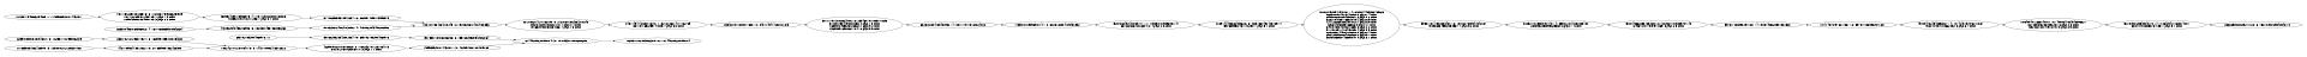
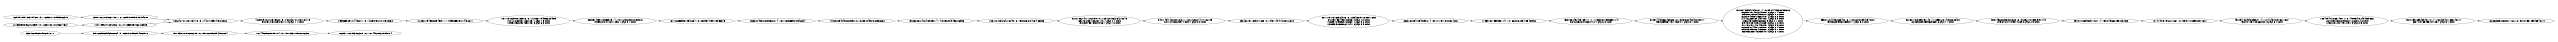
  digraph {
    rankdir=LR
    n1 [label="6937921952904860976 : -1"]
    n2 [label="-5576829525542502864 : 5 : 6937921952904860976\n"]
    n3 [label="1907533718516886256 : 6 : -5576829525542502864\n"]
    n4 [label="767445285229759104 : 3 : 1907533718516886256\n"]
    n5 [label="1625317767993962379 : 6 : 767445285229759104\n"]
    n6 [label="-6299918551303154680 : 3 : 1625317767993962379\n"]
    n7 [label="-2380782121296377527 : 6 : -6299918551303154680\n"]
    n8 [label="-7882427011237064173 : 3 : -442778992413372522\n"]
    n9 [label="2176539857362426509 : 3 : -2380782121296377527\n"]
    n10 [label="-442778992413372522 : 6 : 2176539857362426509\n"]
    n11 [label="4225979021001515068 : 5 : -7882427011237064173\n5761512730025373011: 3 pays 1 1 coins\n"]
    n12 [label="-7595655291014432811 : 3 : 4225979021001515068\n"]
    n13 [label="-1203817945863254509 : 7 : -7595655291014432811\n"]
    n14 [label="-7311150225008136516 : 6 : -1203817945863254509\n-7671161639811238729: 1 pays 7 5 coins\n-7855425282924850703: 3 pays 6 3 coins\n"]
    n15 [label="8689574099173956975 : 4 : -7311150225008136516\n4035920190446411296: 7 pays 8 4 coins\n"]
    n16 [label="-6770665659378542634 : 6 : 8689574099173956975\n"]
    n17 [label="-3233004537860356062 : 4 : -6770665659378542634\n"]
    n18 [label="4730922543458206996 : 6 : -3233004537860356062\n"]
    n19 [label="-9083236724064783856 : 4 : 4730922543458206996\n"]
    n20 [label="-7231001364264218245 : 6 : -9083236724064783856\n"]
    n21 [label="3212186274177162789 : 8 : -7231001364264218245\n-8921342891733287140: 7 pays 0 4 coins\n1916309753730334036: 7 pays 1 3 coins\n"]
    n22 [label="8437149474288001673 : 1 : 3212186274177162789\n-8817841652259747839: 7 pays 3 3 coins\n"]
    n23 [label="2334601911885077683 : 8 : 8437149474288001673\n"]
    n24 [label="3811179173160324006 : 6 : 2334601911885077683\n3700977534498000356: 0 pays 1 3 coins\n-1639940455323726360: 1 pays 9 2 coins\n-1363935165886671047: 6 pays 9 5 coins\n"]
    n25 [label="6823160834185430932 : 4 : 3811179173160324006\n"]
    n26 [label="1735918019596981147 : 8 : 6823160834185430932\n"]
    n27 [label="-5237360492403769777 : 1 : 1735918019596981147\n3678225261800630472: 4 pays 2 3 coins\n"]
    n28 [label="6189144483362469626 : 6 : -5237360492403769777\n-5576855567431148290: 7 pays 5 1 coins\n"]
    n29 [label="1800227309541542067 : 4 : 6189144483362469626\n-6623001514079740852: 3 pays 7 4 coins\n2096080130654358321: 2 pays 5 2 coins\n-3232194065715692015: 4 pays 6 5 coins\n-1471222651694457002: 4 pays 6 5 coins\n425674548659466366: 9 pays 0 1 coins\n6494848034009241665: 8 pays 2 2 coins\n5117512511416443225: 4 pays 9 5 coins\n-8232836744987728208: 5 pays 2 4 coins\n-2961232990604166868: 2 pays 3 1 coins\n3838036853746585840: 0 pays 6 1 coins\n"]
    n30 [label="3558118147330883480 : 6 : 1800227309541542067\n7509368345960058537: 7 pays 5 2 coins\n"]
    n31 [label="3025217815839757148 : 4 : 3558118147330883480\n-2803932850599625369: 6 pays 7 4 coins\n"]
    n32 [label="-5037456620531331528 : 6 : 3025217815839757148\n-2456442077949974269: 3 pays 2 5 coins\n"]
    n33 [label="5973770869982977601 : 4 : -5037456620531331528\n"]
    n34 [label="1074743737976211367 : 6 : 5973770869982977601\n"]
    n35 [label="4900947824548396327 : 4 : 1074743737976211367\n7960407054108662092: 3 pays 6 4 coins\n"]
    n36 [label="-1864094011665148071 : 6 : 4900947824548396327\n-2210396462881592281: 6 pays 2 3 coins\n4292028720044972191: 9 pays 8 5 coins\n"]
    n37 [label="-5278153725546948170 : 4 : -1864094011665148071\n6384419765053734185: 7 pays 5 1 coins\n"]
    n38 [label="-2888658920689217126 : 6 : -5278153725546948170\n"]
    n1 -> n2
    n2 -> n3
    n3 -> n4
    n4 -> n5
    n6 -> n7
    n7 -> n8
    n8 -> n11
    n9 -> n10
    n10 -> n8
    n11 -> n12
-   n12 -> n4
+   n12 -> n13
    n13 -> n14
    n14 -> n15
    n15 -> n16
-   n16 -> n20
+   n16 -> n17
    n17 -> n18
    n18 -> n19
    n19 -> n20
    n20 -> n21
    n21 -> n22
    n22 -> n23
    n23 -> n24
    n24 -> n25
    n25 -> n26
    n26 -> n27
    n27 -> n28
    n28 -> n29
    n29 -> n30
    n30 -> n31
    n31 -> n32
    n32 -> n33
    n33 -> n34
    n34 -> n35
    n35 -> n36
    n36 -> n37
    n37 -> n38
  }
